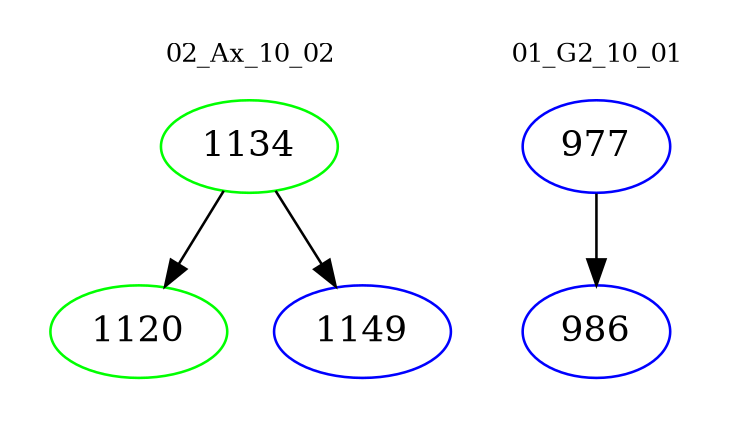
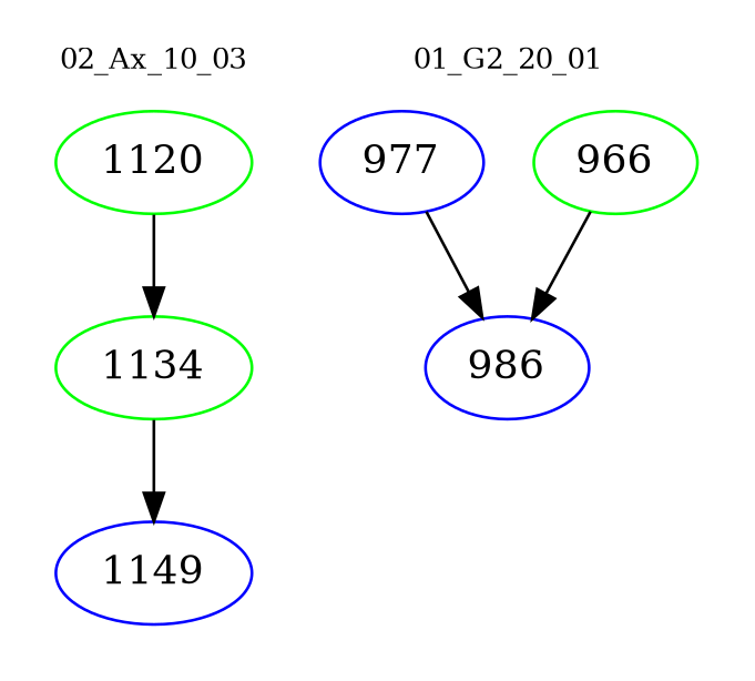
  digraph {
    node [color=green]
    edge [color=black]
    n1 [label=1120]
    n2 [label=1134]
    n3 [color=blue label=1149]
+   n4 [label=966]
    n5 [color=blue label=986]
    n6 [color=blue label=977]
    subgraph cluster_1 {
      color=white
      fontsize=10
-     label="02_Ax_10_02"
+     label="02_Ax_10_03"
      n1
      n2
      n3
    }
    subgraph cluster_2 {
      color=white
      fontsize=10
-     label="01_G2_10_01"
+     label="01_G2_20_01"
+     n4
      n5
      n6
    }
-   n2 -> n1
+   n1 -> n2
    n2 -> n3
+   n4 -> n5
    n6 -> n5
  }
